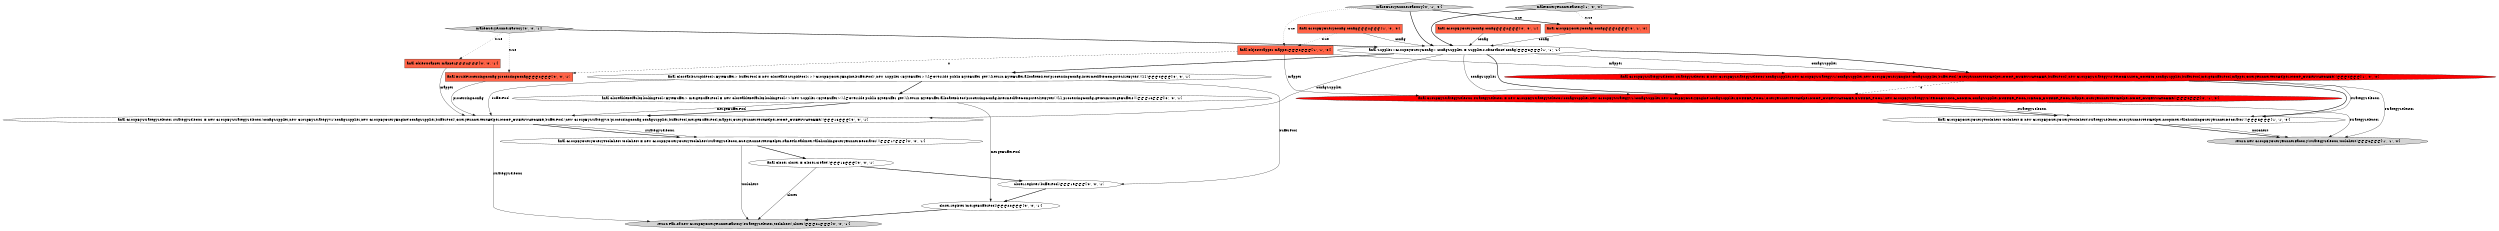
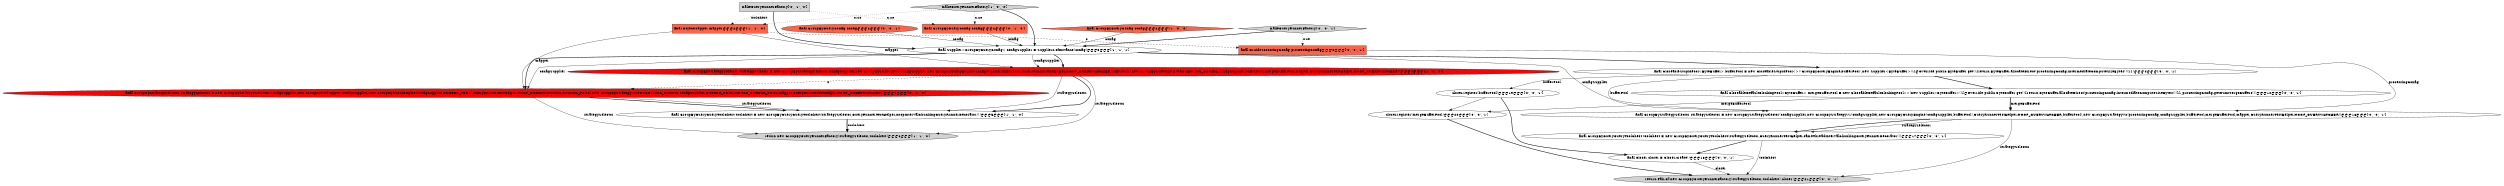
  digraph {
    node [fillcolor=white shape=ellipse style=filled]
    edge [style=solid]
    n1 [fillcolor=lightgray label="makeQueryRunnerFactory['1', '0', '0']" shape=diamond]
    n2 [fillcolor=tomato label="final ObjectMapper mapper@@@2@@@['1', '1', '0']" shape=box]
    n3 [label="final Supplier<GroupByQueryConfig> configSupplier = Suppliers.ofInstance(config)@@@3@@@['1', '1', '1']"]
    n4 [fillcolor=tomato label="final GroupByQueryConfig config@@@2@@@['0', '1', '0']" shape=box]
-   n5 [fillcolor=tomato label="final GroupByQueryConfig config@@@2@@@['1', '0', '0']" shape=box]
+   n5 [fillcolor=tomato label="final GroupByQueryConfig config@@@2@@@['1', '0', '0']" shape=diamond]
    n6 [fillcolor=tomato label="final DruidProcessingConfig processingConfig@@@2@@@['0', '0', '1']" shape=box]
    n7 [fillcolor=red label="final GroupByStrategySelector strategySelector = new GroupByStrategySelector(configSupplier,new GroupByStrategyV1(configSupplier,new GroupByQueryEngine(configSupplier,bufferPool),QueryRunnerTestHelper.NOOP_QUERYWATCHER,bufferPool),new GroupByStrategyV2(PROCESSING_CONFIG,configSupplier,bufferPool,mergeBufferPool,mapper,QueryRunnerTestHelper.NOOP_QUERYWATCHER))@@@4@@@['1', '0', '0']"]
    n8 [fillcolor=red label="final GroupByStrategySelector strategySelector = new GroupByStrategySelector(configSupplier,new GroupByStrategyV1(configSupplier,new GroupByQueryEngine(configSupplier,BUFFER_POOL),QueryRunnerTestHelper.NOOP_QUERYWATCHER,BUFFER_POOL),new GroupByStrategyV2(PROCESSING_CONFIG,configSupplier,BUFFER_POOL,MERGE_BUFFER_POOL,mapper,QueryRunnerTestHelper.NOOP_QUERYWATCHER))@@@4@@@['0', '1', '0']"]
    n9 [label="final GroupByStrategySelector strategySelector = new GroupByStrategySelector(configSupplier,new GroupByStrategyV1(configSupplier,new GroupByQueryEngine(configSupplier,bufferPool),QueryRunnerTestHelper.NOOP_QUERYWATCHER,bufferPool),new GroupByStrategyV2(processingConfig,configSupplier,bufferPool,mergeBufferPool,mapper,QueryRunnerTestHelper.NOOP_QUERYWATCHER))@@@16@@@['0', '0', '1']"]
    n10 [label="final CloseableStupidPool<ByteBuffer> bufferPool = new CloseableStupidPool<>(\"GroupByQueryEngine-bufferPool\",new Supplier<ByteBuffer>(){@Override public ByteBuffer get(){return ByteBuffer.allocateDirect(processingConfig.intermediateComputeSizeBytes())}})@@@4@@@['0', '0', '1']"]
    n11 [label="final GroupByQueryQueryToolChest toolChest = new GroupByQueryQueryToolChest(strategySelector,QueryRunnerTestHelper.sameThreadIntervalChunkingQueryRunnerDecorator())@@@17@@@['0', '0', '1']"]
    n12 [fillcolor=lightgray label="return Pair.of(new GroupByQueryRunnerFactory(strategySelector,toolChest),closer)@@@21@@@['0', '0', '1']"]
    n13 [label="final Closer closer = Closer.create()@@@18@@@['0', '0', '1']"]
    n14 [fillcolor=lightgray label="makeQueryRunnerFactory['0', '0', '1']" shape=diamond]
-   n15 [fillcolor=tomato label="final ObjectMapper mapper@@@2@@@['0', '0', '1']" shape=box]
-   n16 [fillcolor=tomato label="final GroupByQueryConfig config@@@2@@@['0', '0', '1']" shape=box]
+   n16 [fillcolor=tomato label="final GroupByQueryConfig config@@@2@@@['0', '0', '1']"]
    n17 [label="closer.register(bufferPool)@@@19@@@['0', '0', '1']"]
    n18 [label="closer.register(mergeBufferPool)@@@20@@@['0', '0', '1']"]
    n19 [fillcolor=lightgray label="return new GroupByQueryRunnerFactory(strategySelector,toolChest)@@@6@@@['1', '1', '0']"]
-   n20 [fillcolor=lightgray label="makeQueryRunnerFactory['0', '1', '0']" shape=diamond]
+   n20 [fillcolor=lightgray label="makeQueryRunnerFactory['0', '1', '0']" shape=box]
    n21 [label="final CloseableDefaultBlockingPool<ByteBuffer> mergeBufferPool = new CloseableDefaultBlockingPool<>(new Supplier<ByteBuffer>(){@Override public ByteBuffer get(){return ByteBuffer.allocateDirect(processingConfig.intermediateComputeSizeBytes())}},processingConfig.getNumMergeBuffers())@@@10@@@['0', '0', '1']"]
    n22 [label="final GroupByQueryQueryToolChest toolChest = new GroupByQueryQueryToolChest(strategySelector,QueryRunnerTestHelper.noopIntervalChunkingQueryRunnerDecorator())@@@5@@@['1', '1', '0']"]
-   n5 -> n2 [label=true style=dotted]
+   n1 -> n2 [label=true style=dotted]
    n1 -> n3 [style=bold]
    n1 -> n4 [label=true style=dotted]
    n2 -> n6 [label=0 style=dashed]
    n2 -> n7 [label=mapper]
    n2 -> n8 [label=mapper]
    n3 -> n7 [label=configSupplier]
    n3 -> n7 [style=bold]
    n3 -> n8 [style=bold]
    n3 -> n8 [label=configSupplier]
    n3 -> n9 [label=configSupplier]
    n3 -> n10 [style=bold]
    n4 -> n3 [label=config]
    n5 -> n3 [label=config]
    n6 -> n9 [label=processingConfig]
    n7 -> n8 [label=0 style=dashed]
    n7 -> n19 [label=strategySelector]
    n7 -> n22 [style=bold]
    n7 -> n22 [label=strategySelector]
    n8 -> n19 [label=strategySelector]
    n8 -> n22 [style=bold]
    n8 -> n22 [label=strategySelector]
    n9 -> n11 [style=bold]
    n9 -> n11 [label=strategySelector]
    n9 -> n12 [label=strategySelector]
    n10 -> n9 [label=bufferPool]
    n10 -> n17 [label=bufferPool]
    n10 -> n21 [style=bold]
    n11 -> n12 [label=toolChest]
    n11 -> n13 [style=bold]
    n13 -> n12 [label=closer]
-   n13 -> n17 [style=bold]
+   n17 -> n13 [style=bold]
    n14 -> n3 [style=bold]
    n14 -> n6 [label=true style=dotted]
-   n14 -> n15 [label=true style=dotted]
-   n15 -> n9 [label=mapper]
    n16 -> n3 [label=config]
-   n17 -> n18 [style=bold]
+   n17 -> n18
    n18 -> n12 [style=bold]
-   n20 -> n2 [label=true style=dotted]
+   n20 -> n2 [label=toolChest style=dotted]
    n20 -> n3 [style=bold]
-   n20 -> n4 [label=true style=bold]
+   n20 -> n4 [label=true style=dotted]
    n21 -> n9 [label=mergeBufferPool]
    n21 -> n9 [style=bold]
    n21 -> n18 [label=mergeBufferPool]
    n22 -> n19 [style=bold]
    n22 -> n19 [label=toolChest]
  }
